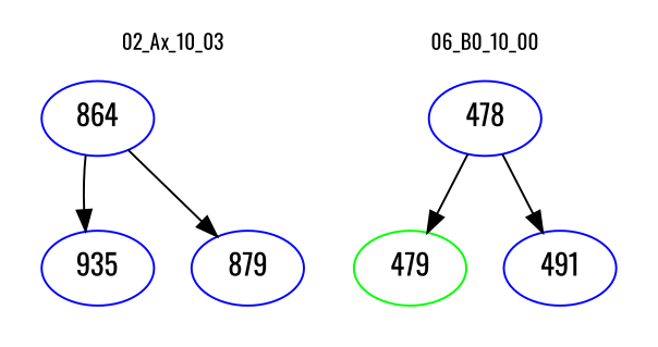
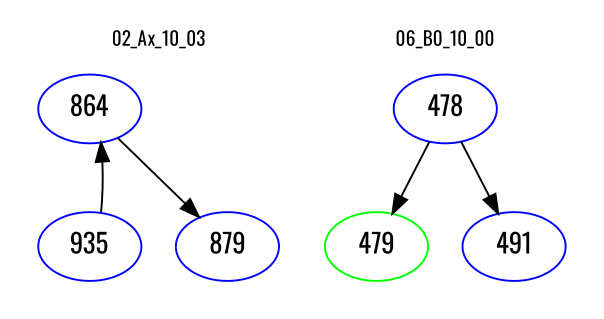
  digraph {
    fontname=Oswald
    node [color=blue fontname=Oswald]
    edge [color=black fontname=Oswald]
    n1 [label=864]
    n2 [label=935]
    n3 [label=879]
    n4 [label=478]
    n5 [color=green label=479]
    n6 [label=491]
    subgraph cluster_1 {
      color=white
      fontsize=10
      label="02_Ax_10_03"
      n1
      n2
      n3
    }
    subgraph cluster_2 {
      color=white
      fontsize=10
      label="06_B0_10_00"
      n4
      n5
      n6
    }
-   n1 -> n2
+   n2 -> n1
    n1 -> n3
    n4 -> n5
    n4 -> n6
  }
